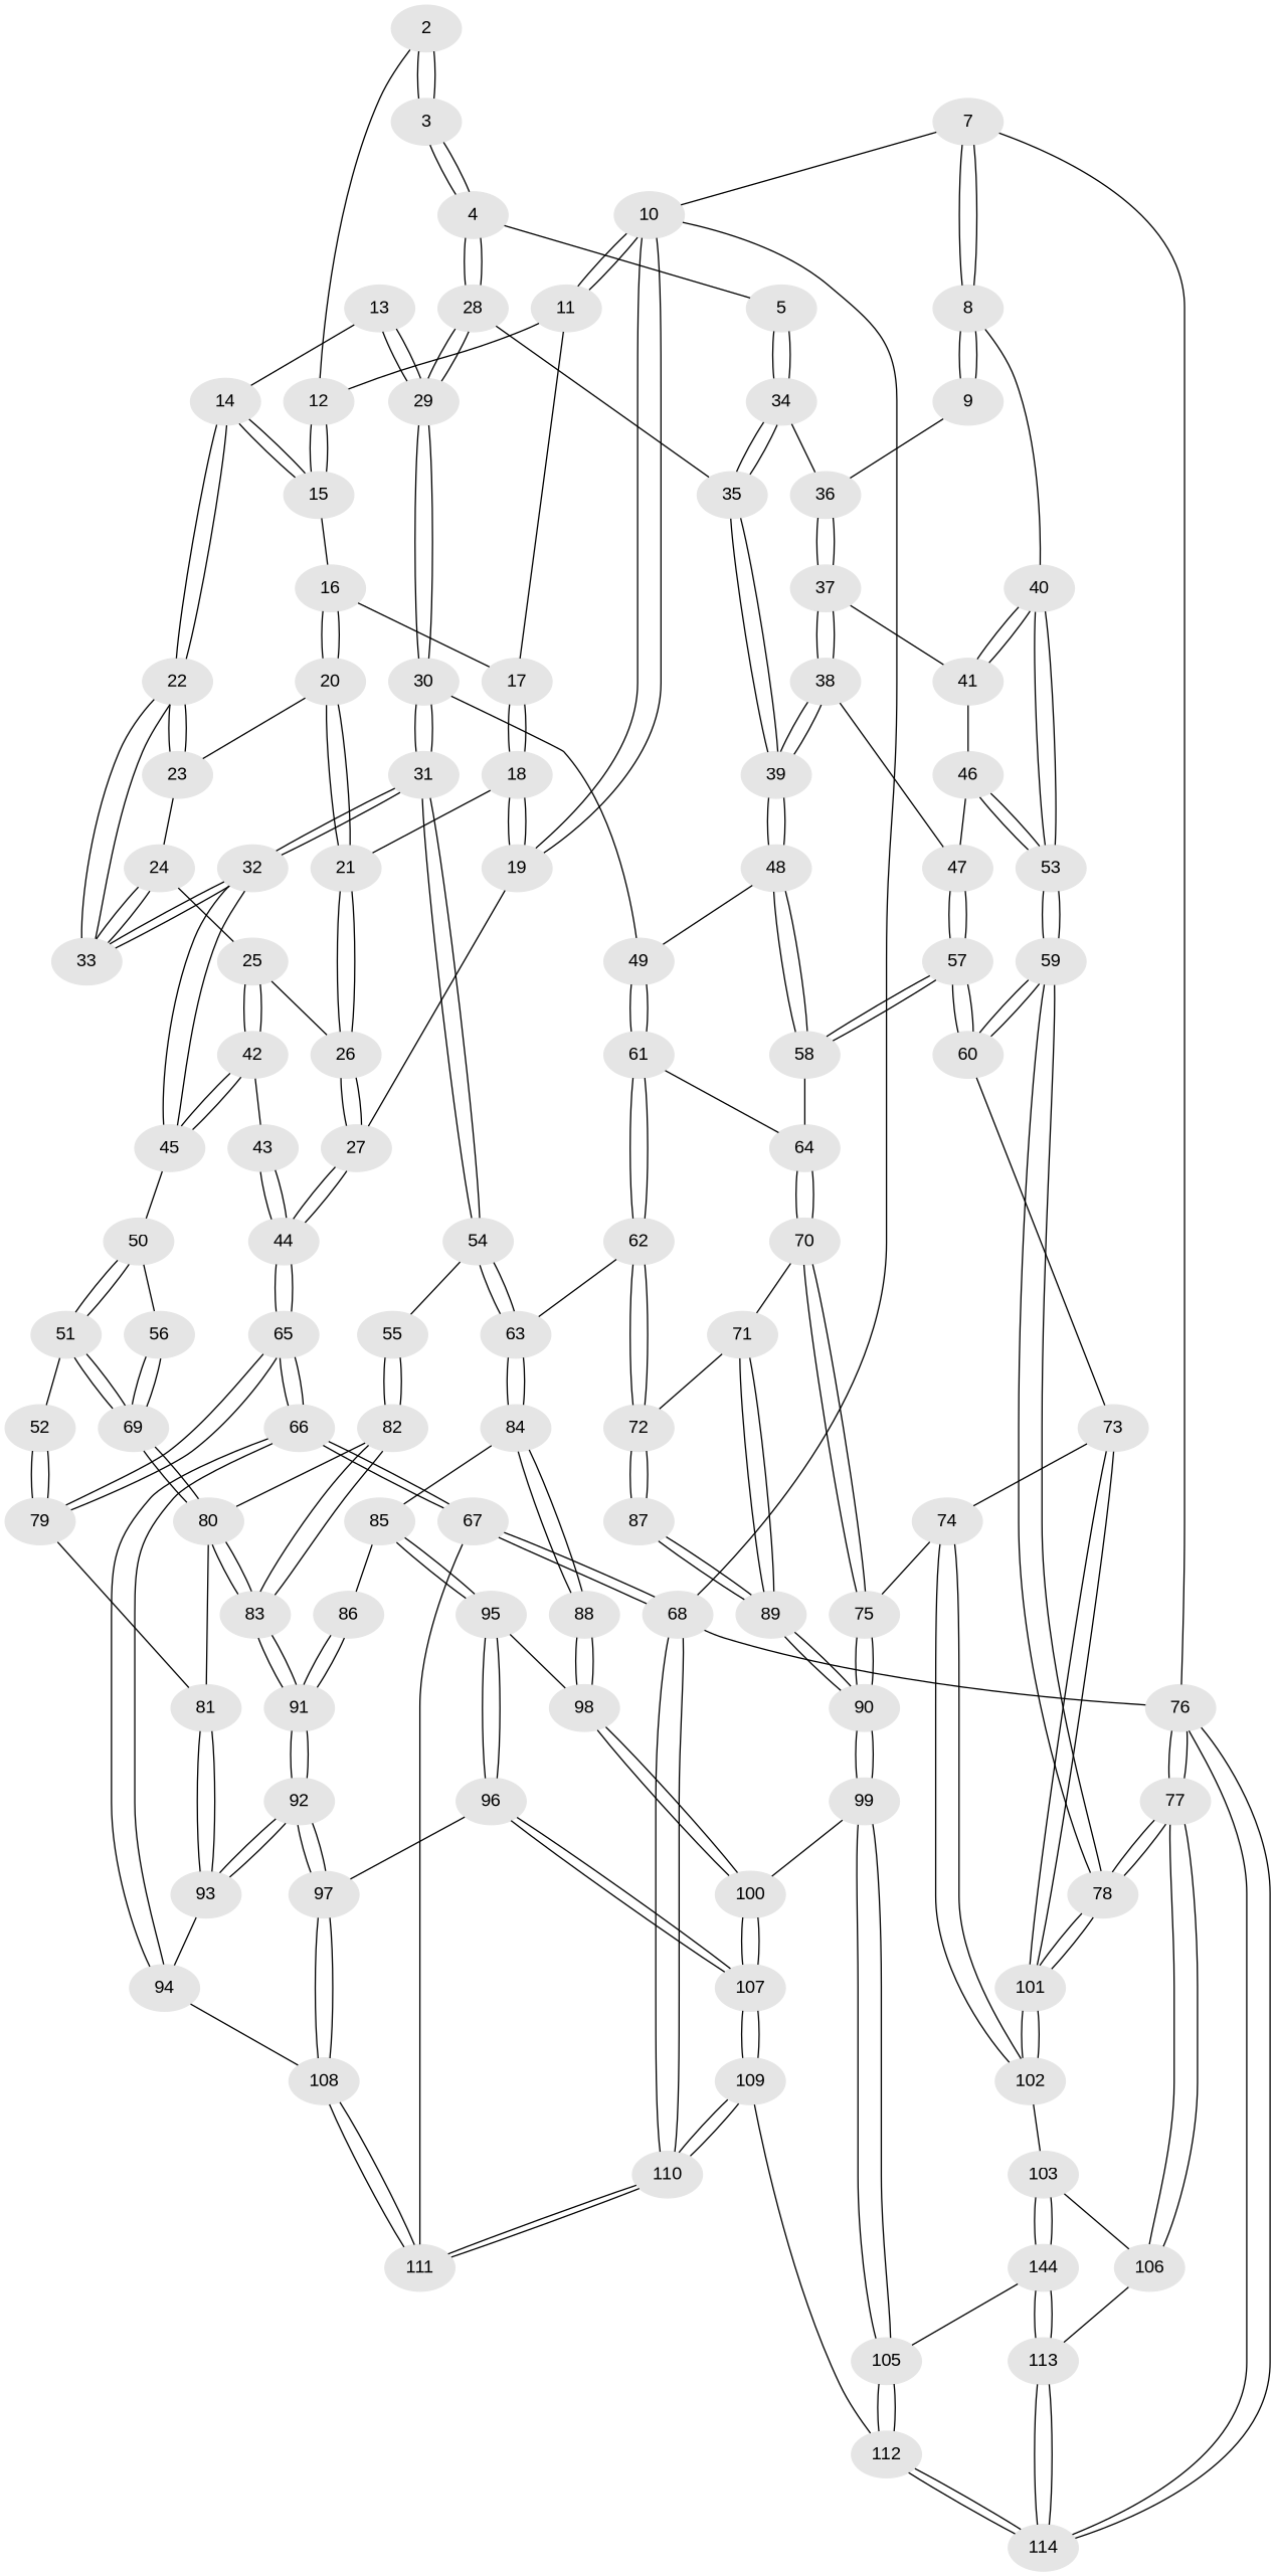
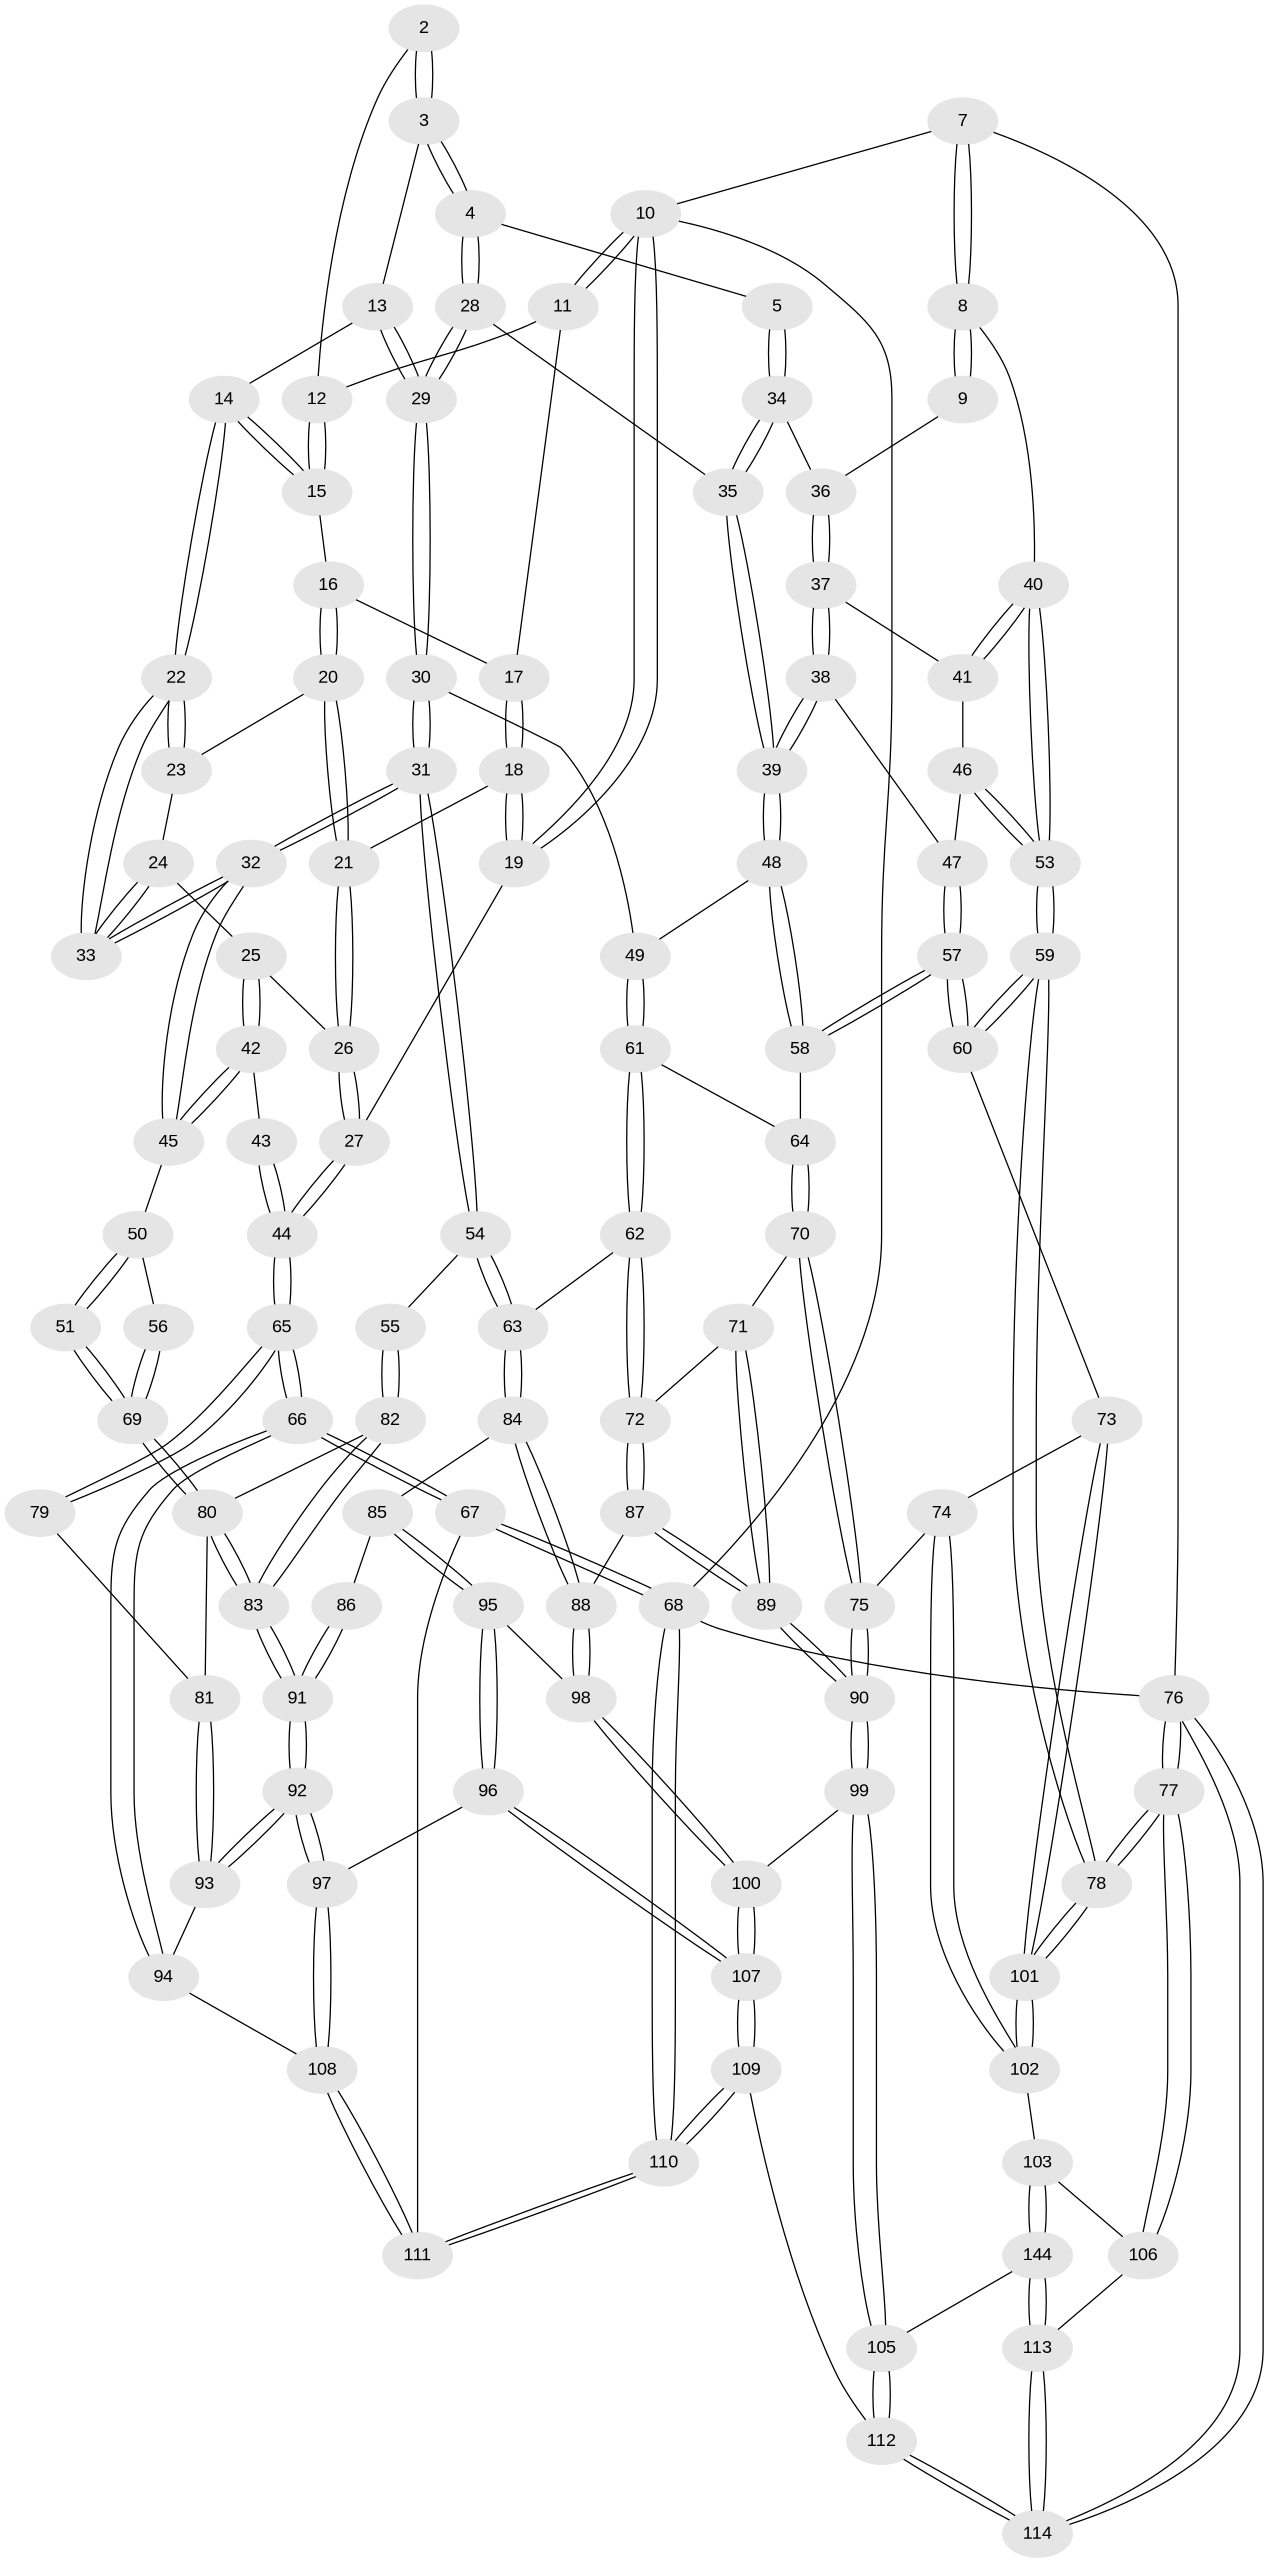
  graph {
    fontname="Liberation Sans"
    node [color=gray90 fontname="Liberation Sans" style=filled]
    edge [fontname="Liberation Sans"]
    2
    3
    12
    7
    8
    10
    76
    4
    13
    15
    5
    28
    14
    29
    34
    35
    36
    9
    40
    11
    19
    68
    77
    114
    41
    53
    37
    17
    27
    110
    18
    16
    22
    30
    23
    33
    20
    21
    26
    44
    24
    25
    42
    45
    43
    65
    39
    31
    49
    32
    54
    61
    55
    63
    50
    48
    38
    47
    46
    57
    58
    59
-   52
    79
    66
    51
    56
    60
    64
    62
    69
    80
    81
    78
    82
    84
    83
    73
    70
    101
    74
    72
    87
    85
    88
    71
    75
    67
    94
    111
    108
    89
    90
    102
    103
    99
    106
    113
    93
    91
    86
    92
    95
    98
    96
    100
    105
    97
    107
    109
    112
    n112 [label=144]
    2 -- 3
    2 -- 3
    2 -- 12
    3 -- 4
    3 -- 4
+   3 -- 13
    12 -- 15
    12 -- 15
    7 -- 8
    7 -- 8
    7 -- 10
    7 -- 76
    8 -- 9
    8 -- 9
    8 -- 40
    10 -- 11
    10 -- 11
    10 -- 19
    10 -- 19
    10 -- 68
    76 -- 77
    76 -- 77
    76 -- 114
    76 -- 114
    4 -- 5
    4 -- 28
    4 -- 28
    13 -- 14
    13 -- 29
    13 -- 29
    15 -- 16
    5 -- 34
    5 -- 34
    28 -- 29
    28 -- 29
    28 -- 35
    14 -- 15
    14 -- 15
    14 -- 22
    14 -- 22
    29 -- 30
    29 -- 30
    34 -- 35
    34 -- 35
    34 -- 36
    35 -- 39
    35 -- 39
    36 -- 37
    36 -- 37
    9 -- 36
    40 -- 41
    40 -- 41
    40 -- 53
    40 -- 53
    11 -- 12
    11 -- 17
    19 -- 27
    68 -- 76
    68 -- 110
    68 -- 110
    77 -- 78
    77 -- 78
    77 -- 106
    77 -- 106
    41 -- 46
    53 -- 59
    53 -- 59
    37 -- 41
    37 -- 38
    37 -- 38
    17 -- 18
    17 -- 18
    27 -- 44
    27 -- 44
    110 -- 111
    110 -- 111
    18 -- 19
    18 -- 19
    18 -- 21
    16 -- 17
    16 -- 20
    16 -- 20
    22 -- 23
    22 -- 23
    22 -- 33
    22 -- 33
    30 -- 31
    30 -- 31
    30 -- 49
    23 -- 24
    20 -- 23
    20 -- 21
    20 -- 21
    21 -- 26
    21 -- 26
    26 -- 27
    26 -- 27
    44 -- 65
    44 -- 65
    24 -- 33
    24 -- 33
    24 -- 25
    25 -- 26
    25 -- 42
    25 -- 42
    42 -- 45
    42 -- 45
    42 -- 43
    45 -- 50
    43 -- 44
    43 -- 44
    65 -- 79
    65 -- 79
    65 -- 66
    65 -- 66
    39 -- 48
    39 -- 48
    31 -- 32
    31 -- 32
    31 -- 54
    31 -- 54
    49 -- 61
    49 -- 61
    32 -- 33
    32 -- 33
    32 -- 45
    32 -- 45
    54 -- 55
    54 -- 63
    54 -- 63
    61 -- 64
    61 -- 62
    61 -- 62
    55 -- 82
    55 -- 82
    63 -- 84
    63 -- 84
    50 -- 51
    50 -- 51
    50 -- 56
    48 -- 49
    48 -- 58
    48 -- 58
    38 -- 39
    38 -- 39
    38 -- 47
    47 -- 57
    47 -- 57
    46 -- 53
    46 -- 53
    46 -- 47
    57 -- 58
    57 -- 58
    57 -- 60
    57 -- 60
    58 -- 64
    59 -- 60
    59 -- 60
    59 -- 78
    59 -- 78
-   52 -- 79
-   52 -- 79
    79 -- 81
    66 -- 67
    66 -- 67
    66 -- 94
    66 -- 94
-   51 -- 52
    51 -- 69
    51 -- 69
    56 -- 69
    56 -- 69
    60 -- 73
    64 -- 70
    64 -- 70
    62 -- 63
    62 -- 72
    62 -- 72
    69 -- 80
    69 -- 80
    80 -- 81
    80 -- 83
    80 -- 83
    81 -- 93
    81 -- 93
    78 -- 101
    78 -- 101
    82 -- 80
    82 -- 83
    82 -- 83
    84 -- 85
    84 -- 88
    84 -- 88
    83 -- 91
    83 -- 91
    73 -- 101
    73 -- 101
    73 -- 74
    70 -- 71
    70 -- 75
    70 -- 75
    101 -- 102
    101 -- 102
    74 -- 75
    74 -- 102
    74 -- 102
    72 -- 87
    72 -- 87
+   87 -- 88
    87 -- 89
    87 -- 89
    85 -- 86
    85 -- 95
    85 -- 95
    88 -- 98
    88 -- 98
    71 -- 72
    71 -- 89
    71 -- 89
    75 -- 90
    75 -- 90
    67 -- 68
    67 -- 68
    67 -- 111
    94 -- 108
    108 -- 111
    108 -- 111
    89 -- 90
    89 -- 90
    90 -- 99
    90 -- 99
    102 -- 103
    103 -- 106
    103 -- n112
    103 -- n112
    99 -- 100
    99 -- 105
    99 -- 105
    106 -- 113
    113 -- 114
    113 -- 114
    93 -- 94
    91 -- 92
    91 -- 92
    86 -- 91
    86 -- 91
    92 -- 93
    92 -- 93
    92 -- 97
    92 -- 97
    95 -- 98
    95 -- 96
    95 -- 96
    98 -- 100
    98 -- 100
    96 -- 97
    96 -- 107
    96 -- 107
    100 -- 107
    100 -- 107
    105 -- 112
    105 -- 112
    97 -- 108
    97 -- 108
    107 -- 109
    107 -- 109
    109 -- 110
    109 -- 110
    109 -- 112
    112 -- 114
    112 -- 114
    n112 -- 113
    n112 -- 113
    n112 -- 105
  }
